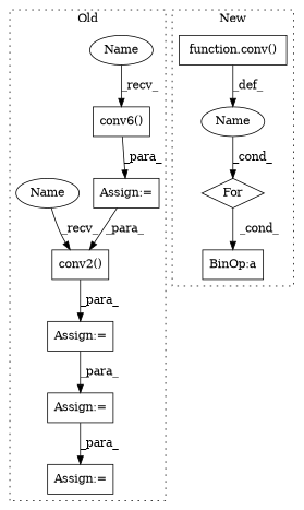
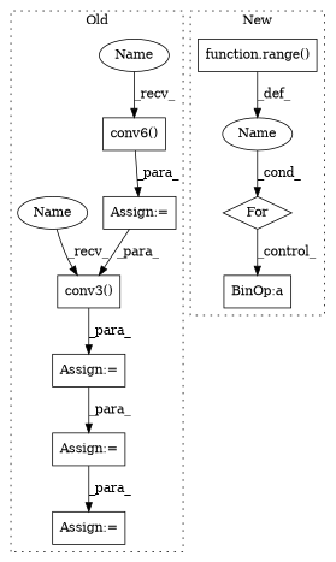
  digraph {
    node [a=68 l=3 shape=box]
-   n1 [a=75 l="11,1" label="conv2()" s="1684,1696"]
+   n1 [a=75 l="11,1" label="conv3()" s="1684,1696"]
    n2 [label="Assign:=" s=1669]
    n3 [label="Assign:=" s=1631]
    n4 [label="Assign:=" s=1823]
    n5 [label="Assign:=" s=1936]
    n6 [a=75 l="11,1" label="conv6()" s="1607,1619"]
    n7 [a=87 l=4 label=Name s=1607 shape=ellipse]
    n8 [a=87 l=4 label=Name s=1684 shape=ellipse]
-   n9 [a=75 l="6,1" label="function.conv()" s="789,803"]
+   n9 [a=75 l="6,1" label="function.range()" s="789,803"]
    n10 [a=107 l="4,14" label=For s="780,804" shape=diamond]
    n11 [a=82 l=1 label="BinOp:a" s=914]
    n12 [a=87 l=1 label=Name s=784 shape=ellipse]
    subgraph cluster_1 {
      label=Old
      style=dotted
      n1
      n2
      n3
      n4
      n5
      n6
      n7
      n8
    }
    subgraph cluster_2 {
      label=New
      style=dotted
      n9
      n10
      n11
      n12
    }
    n1 -> n2 [label=_para_]
    n2 -> n4 [label=_para_]
    n3 -> n1 [label=_para_]
    n4 -> n5 [label=_para_]
    n6 -> n3 [label=_para_]
    n7 -> n6 [label=_recv_]
    n8 -> n1 [label=_recv_]
    n9 -> n12 [label=_def_]
-   n10 -> n11 [label=_cond_]
+   n10 -> n11 [label=_control_]
    n12 -> n10 [label=_cond_]
  }
